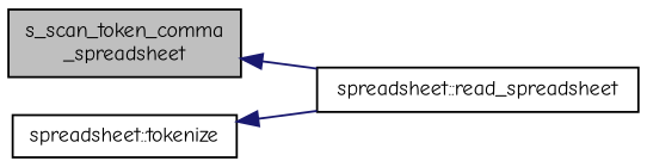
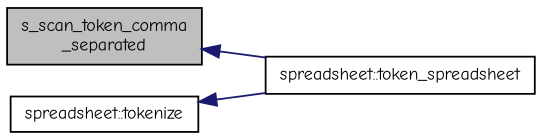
  digraph {
    fontname="Comic Neue"
    rankdir=LR
    node [color=black fillcolor=white fontname="Comic Neue" fontsize=10 shape=record style=filled]
    edge [color=midnightblue dir=back fontname="Comic Neue" fontsize=10 labelfontname=Helvetica labelfontsize=10 style=solid]
-   n1 [fillcolor=grey75 fontcolor=black height=0.2 label="s_scan_token_comma\l_spreadsheet" width=0.4]
-   n2 [height=0.2 label="spreadsheet::read_spreadsheet" width=0.4]
+   n1 [fillcolor=grey75 fontcolor=black height=0.2 label="s_scan_token_comma\l_separated" width=0.4]
+   n2 [height=0.2 label="spreadsheet::token_spreadsheet" width=0.4]
    n3 [height=0.2 label="spreadsheet::tokenize" width=0.4]
    n1 -> n2
    n3 -> n2
  }
